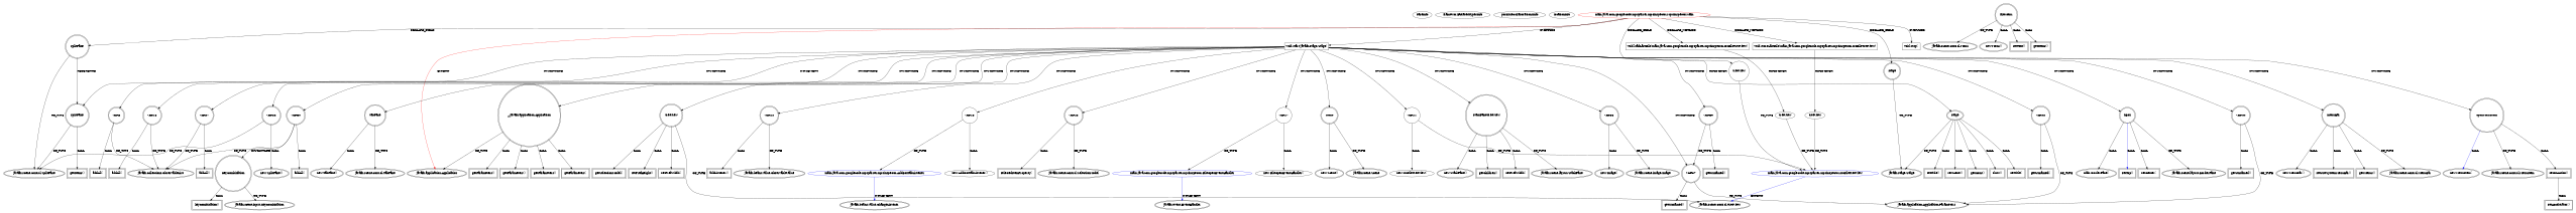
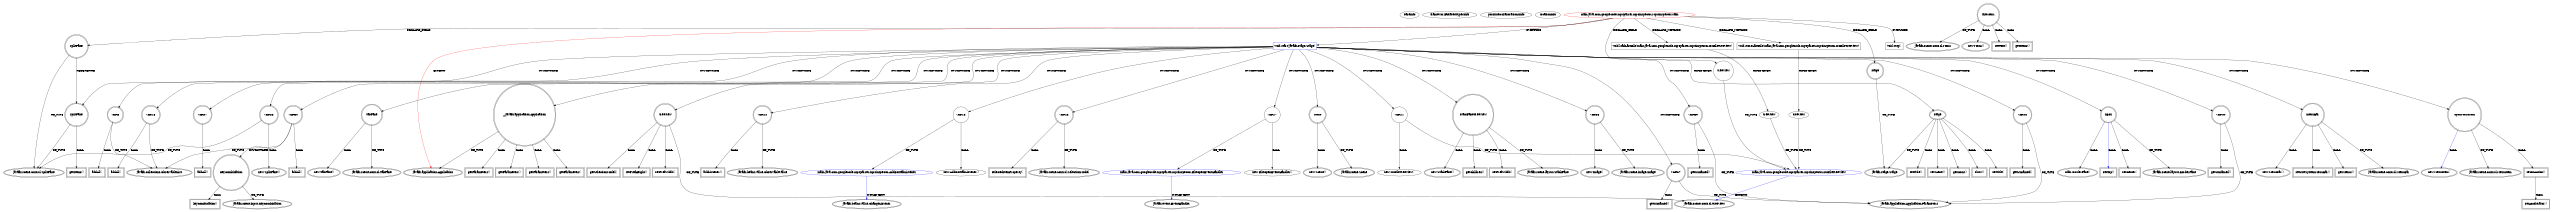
  digraph {
    node [isFrameworkType=true vertexType=INSIDE_CALL peripheries=2]
    baseInfo [category=extension_graph graphId=4069 isAnonymous=false possibleRelation=true isFrameworkType="" vertexType="" peripheries=""]
    frameworkRelatedTypesInfo [0="javafx.application.Application" isFrameworkType="" vertexType="" peripheries=""]
    possibleCollaborationsInfo [0="4069~OVERRIDING_METHOD_DECLARATION-INSTANTIATION-~javafx.application.Application ~javafx.beans.value.ChangeListener ~false~false" 1="4069~OVERRIDING_METHOD_DECLARATION-INSTANTIATION-~javafx.application.Application ~javafx.event.EventHandler ~false~false" 2="4069~CLIENT_METHOD_DECLARATION-PARAMETER_DECLARATION-CLIENT_METHOD_DECLARATION-PARAMETER_DECLARATION-OVERRIDING_METHOD_DECLARATION-INSTANTIATION-FIELD_DECLARATION-~javafx.application.Application ~javafx.scene.control.TreeView ~false~false" isFrameworkType="" vertexType="" peripheries=""]
    locationInfo [contextSignature=Mp4InspectorMain filePath="/sannies-isoviewer-fx/isoviewer-fx-master/src/main/java/com/googlecode/mp4parser/mp4inspector/Mp4InspectorMain.java" graphId=4069 projectName="sannies-isoviewer-fx" isFrameworkType="" vertexType="" peripheries=""]
    n5 [color=red isFrameworkType=false label="main.java.com.googlecode.mp4parser.mp4inspector.Mp4InspectorMain" vertexType=ROOT_CLIENT_CLASS_DECLARATION peripheries=""]
    n6 [label="javafx.application.Application" vertexType=FRAMEWORK_CLASS_TYPE]
    n7 [label=splitPane shape=circle vertexType=FIELD_DECLARATION]
    n8 [label=stage shape=circle vertexType=FIELD_DECLARATION]
    n9 [isFrameworkType=false label=treeView shape=circle vertexType=FIELD_DECLARATION peripheries=""]
-   n10 [isFrameworkType=false label="void start(javafx.stage.Stage)" shape=box vertexType=OVERRIDING_METHOD_DECLARATION peripheries=""]
+   n10 [isFrameworkType=false label="void start(javafx.stage.Stage)" shape=box vertexType=OVERRIDING_METHOD_DECLARATION color=blue peripheries=""]
    n11 [isFrameworkType=false label="void stop()" shape=box vertexType=OVERRIDING_METHOD_DECLARATION peripheries=""]
    n12 [isFrameworkType=false label="void loadLastFile(main.java.com.googlecode.mp4parser.mp4inspector.IsoFileTreeView)" shape=box vertexType=CLIENT_METHOD_DECLARATION peripheries=""]
    n13 [isFrameworkType=false label="void storeLastFile(main.java.com.googlecode.mp4parser.mp4inspector.IsoFileTreeView)" shape=box vertexType=CLIENT_METHOD_DECLARATION peripheries=""]
    n14 [label="javafx.scene.control.SplitPane" vertexType=FRAMEWORK_CLASS_TYPE]
    n15 [label=splitPane shape=circle vertexType=VARIABLE_EXPRESION]
    n16 [label="javafx.stage.Stage" vertexType=FRAMEWORK_CLASS_TYPE]
    n17 [color=blue isFrameworkType=false label="main.java.com.googlecode.mp4parser.mp4inspector.IsoFileTreeView" vertexType=REFERENCE_CLIENT_CLASS_DECLARATION peripheries=""]
    n18 [label=stage vertexType=PARAMETER_DECLARATION]
    n19 [label=hBox shape=circle vertexType=VARIABLE_EXPRESION]
    n20 [label=menuBar shape=circle vertexType=VARIABLE_EXPRESION]
    n21 [label=openMenuItem shape=circle vertexType=VARIABLE_EXPRESION]
    n22 [label=VAR8 shape=circle vertexType=VARIABLE_EXPRESION]
    n23 [label=tabPane shape=circle vertexType=VARIABLE_EXPRESION]
    n24 [isFrameworkType=false label=VAR11 shape=circle vertexType=VARIABLE_EXPRESION peripheries=""]
    n25 [label=VAR12 shape=circle vertexType=VARIABLE_EXPRESION]
    n26 [label=VAR13 shape=circle vertexType=VARIABLE_EXPRESION]
    n27 [label=treeView shape=circle vertexType=VARIABLE_EXPRESION]
    n28 [isFrameworkType=false label=VAR15 shape=circle vertexType=VARIABLE_EXPRESION peripheries=""]
    n29 [isFrameworkType=false label=VAR17 shape=circle vertexType=VARIABLE_EXPRESION peripheries=""]
    n30 [label=VAR18 shape=circle vertexType=VARIABLE_EXPRESION]
    n31 [label=scene shape=circle vertexType=VARIABLE_EXPRESION]
    n32 [label=VAR23 shape=circle vertexType=VARIABLE_EXPRESION]
    n33 [label=stackPaneTreeView shape=circle vertexType=VARIABLE_EXPRESION]
    n34 [label=VAR27 shape=circle vertexType=VARIABLE_EXPRESION]
    n35 [label=VAR30 shape=circle vertexType=VARIABLE_EXPRESION]
    n36 [label=VAR35 shape=circle vertexType=VARIABLE_EXPRESION]
    n37 [label=VAR37 shape=circle vertexType=VARIABLE_EXPRESION]
    n38 [label="_:javafx.application.Application" shape=circle vertexType=VARIABLE_EXPRESION]
    n39 [label=VAR39 shape=circle vertexType=VARIABLE_EXPRESION]
    n40 [label=VAR42 shape=circle vertexType=VARIABLE_EXPRESION]
    n41 [label=VAR44 shape=circle vertexType=VARIABLE_EXPRESION]
    n42 [isFrameworkType=false label=treeView vertexType=PARAMETER_DECLARATION peripheries=""]
    n43 [isFrameworkType=false label=treeView vertexType=PARAMETER_DECLARATION peripheries=""]
    n44 [label="getItems()" shape=box]
    n45 [label="javafx.scene.control.TreeView" vertexType=FRAMEWORK_CLASS_TYPE]
    n46 [label="setTitle()" shape=box]
    n47 [label="setScene()" shape=box]
    n48 [label="getIcons()" shape=box]
    n49 [label="show()" shape=box]
    n50 [label="setTitle()" shape=box]
    n51 [label="javafx.scene.layout.BorderPane" vertexType=FRAMEWORK_CLASS_TYPE]
    n52 [label="main BorderPane()" vertexType=CONSTRUCTOR_CALL]
    n53 [label="setTop()" shape=box]
    n54 [label="setCenter()" shape=box]
    n55 [label="javafx.scene.control.MenuBar" vertexType=FRAMEWORK_CLASS_TYPE]
    n56 [label="new MenuBar()" vertexType=CONSTRUCTOR_CALL]
    n57 [label="setUseSystemMenuBar()" shape=box]
    n58 [label="getMenus()" shape=box]
    n59 [label=fileMenu shape=circle vertexType=VARIABLE_EXPRESION]
    n60 [label="javafx.scene.control.Menu" vertexType=FRAMEWORK_CLASS_TYPE]
    n61 [label="new Menu()" vertexType=CONSTRUCTOR_CALL]
    n62 [label="setText()" shape=box]
    n63 [label="getItems()" shape=box]
    n64 [label="javafx.scene.control.MenuItem" vertexType=FRAMEWORK_CLASS_TYPE]
    n65 [label="new MenuItem()" vertexType=CONSTRUCTOR_CALL]
    n66 [label="setOnAction()" shape=box]
    n67 [label=KeyCombination shape=circle vertexType=VARIABLE_EXPRESION]
    n68 [label="javafx.scene.input.KeyCombination" vertexType=FRAMEWORK_CLASS_TYPE]
    n69 [label="keyCombination()" shape=box]
    n70 [label="javafx.collections.ObservableList" vertexType=FRAMEWORK_INTERFACE_TYPE]
    n71 [label="addAll()" shape=box]
    n72 [label="javafx.scene.control.TabPane" vertexType=FRAMEWORK_CLASS_TYPE]
    n73 [label="new TabPane()" vertexType=CONSTRUCTOR_CALL]
    n74 [isFrameworkType=false label="new IsoFileTreeView()" vertexType=CONSTRUCTOR_CALL peripheries=""]
    n75 [label="javafx.beans.value.ObservableValue" vertexType=FRAMEWORK_INTERFACE_TYPE]
    n76 [label="addListener()" shape=box]
    n77 [label="javafx.scene.control.SelectionModel" vertexType=FRAMEWORK_CLASS_TYPE]
    n78 [label="selectedItemProperty()" shape=box]
    n79 [label="getSelectionModel()" shape=box]
    n80 [label="setPrefHeight()" shape=box]
    n81 [label="setPrefWidth()" shape=box]
    n82 [color=blue isFrameworkType=false label="main.java.com.googlecode.mp4parser.mp4inspector.AddBoxTabListener" vertexType=REFERENCE_CLIENT_CLASS_DECLARATION peripheries=""]
    n83 [isFrameworkType=false label="new AddBoxTabListener()" vertexType=CONSTRUCTOR_CALL peripheries=""]
    n84 [color=blue isFrameworkType=false label="main.java.com.googlecode.mp4parser.mp4inspector.FileOpenEventHandler" vertexType=REFERENCE_CLIENT_CLASS_DECLARATION peripheries=""]
    n85 [isFrameworkType=false label="new FileOpenEventHandler()" vertexType=CONSTRUCTOR_CALL peripheries=""]
    n86 [label="addAll()" shape=box]
    n87 [label="javafx.scene.Scene" vertexType=FRAMEWORK_CLASS_TYPE]
    n88 [label="new Scene()" vertexType=CONSTRUCTOR_CALL]
    n89 [label="new SplitPane()" vertexType=CONSTRUCTOR_CALL]
    n90 [label="javafx.scene.layout.StackPane" vertexType=FRAMEWORK_CLASS_TYPE]
    n91 [label="new StackPane()" vertexType=CONSTRUCTOR_CALL]
    n92 [label="getChildren()" shape=box]
    n93 [label="setPrefWidth()" shape=box]
    n94 [label="addAll()" shape=box]
    n95 [label="addAll()" shape=box]
    n96 [label="javafx.scene.image.Image" vertexType=FRAMEWORK_CLASS_TYPE]
    n97 [label="new Image()" vertexType=CONSTRUCTOR_CALL]
    n98 [label="javafx.application.Application.Parameters" vertexType=FRAMEWORK_CLASS_TYPE]
    n99 [label="getUnnamed()" shape=box]
    n100 [label="getParameters()" shape=box]
    n101 [label="getParameters()" shape=box]
    n102 [label="getParameters()" shape=box]
    n103 [label="getParameters()" shape=box]
    n104 [label="getUnnamed()" shape=box]
    n105 [label="getUnnamed()" shape=box]
    n106 [label="getUnnamed()" shape=box]
    n107 [label="setAccelerator()" shape=box]
    n108 [label="javafx.beans.value.ChangeListener" vertexType=FRAMEWORK_INTERFACE_TYPE]
    n109 [label="javafx.event.EventHandler" vertexType=FRAMEWORK_INTERFACE_TYPE]
    n5 -> n6 [color=red label=EXTEND]
    n5 -> n7 [label=DECLARE_FIELD]
    n5 -> n8 [label=DECLARE_FIELD]
    n5 -> n9 [label=DECLARE_FIELD]
    n5 -> n10 [label=OVERRIDE]
    n5 -> n11 [label=OVERRIDE]
    n5 -> n12 [label=DECLARE_METHOD]
    n5 -> n13 [label=DECLARE_METHOD]
    n7 -> n14 [label=OF_TYPE]
    n7 -> n15 [label=REFERENCE]
    n8 -> n16 [label=OF_TYPE]
    n9 -> n17 [label=OF_TYPE]
    n10 -> n15 [label=INSTANTIATE]
    n10 -> n18 [label=PARAMETER]
    n10 -> n19 [label=INSTANTIATE]
    n10 -> n20 [label=INSTANTIATE]
    n10 -> n21 [label=INSTANTIATE]
    n10 -> n22 [label=INSTANTIATE]
    n10 -> n23 [label=INSTANTIATE]
    n10 -> n24 [label=INSTANTIATE]
    n10 -> n25 [label=INSTANTIATE]
    n10 -> n26 [label=INSTANTIATE]
    n10 -> n27 [label=INSTANTIATE]
    n10 -> n28 [label=INSTANTIATE]
    n10 -> n29 [label=INSTANTIATE]
-   n10 -> n30 [label=IMPLEMENT]
+   n10 -> n30 [label=INSTANTIATE]
    n10 -> n31 [label=INSTANTIATE]
    n10 -> n32 [label=INSTANTIATE]
    n10 -> n33 [label=INSTANTIATE]
    n10 -> n34 [label=INSTANTIATE]
    n10 -> n35 [label=INSTANTIATE]
    n10 -> n36 [label=INSTANTIATE]
    n10 -> n37 [label=INSTANTIATE]
    n10 -> n38 [label=INSTANTIATE]
    n10 -> n39 [label=INSTANTIATE]
    n10 -> n40 [label=INSTANTIATE]
    n10 -> n41 [label=INSTANTIATE]
    n12 -> n42 [label=PARAMETER]
    n13 -> n43 [label=PARAMETER]
    n15 -> n14 [label=OF_TYPE]
    n15 -> n44 [label=CALL]
    n17 -> n45 [color=blue label=EXTEND]
    n18 -> n16 [label=OF_TYPE]
    n18 -> n46 [label=CALL]
    n18 -> n47 [label=CALL]
    n18 -> n48 [label=CALL]
    n18 -> n49 [label=CALL]
    n18 -> n50 [label=CALL]
    n19 -> n51 [label=OF_TYPE]
    n19 -> n52 [label=CALL]
    n19 -> n53 [color=blue label=CALL]
    n19 -> n54 [label=CALL]
    n20 -> n55 [label=OF_TYPE]
    n20 -> n56 [label=CALL]
    n20 -> n57 [label=CALL]
    n20 -> n58 [label=CALL]
    n21 -> n64 [label=OF_TYPE]
    n21 -> n65 [color=blue label=CALL]
    n21 -> n66 [label=CALL]
    n22 -> n70 [label=OF_TYPE]
    n22 -> n71 [label=CALL]
    n23 -> n72 [label=OF_TYPE]
    n23 -> n73 [label=CALL]
    n24 -> n17 [label=OF_TYPE]
    n24 -> n74 [label=CALL]
    n25 -> n75 [label=OF_TYPE]
    n25 -> n76 [label=CALL]
    n26 -> n77 [label=OF_TYPE]
    n26 -> n78 [label=CALL]
    n27 -> n45 [label=OF_TYPE]
    n27 -> n79 [label=CALL]
    n27 -> n80 [label=CALL]
    n27 -> n81 [label=CALL]
    n28 -> n82 [label=OF_TYPE]
    n28 -> n83 [label=CALL]
    n29 -> n84 [label=OF_TYPE]
    n29 -> n85 [label=CALL]
    n30 -> n70 [label=OF_TYPE]
    n30 -> n86 [label=CALL]
    n31 -> n87 [label=OF_TYPE]
    n31 -> n88 [label=CALL]
    n32 -> n14 [label=OF_TYPE]
    n32 -> n89 [label=CALL]
    n33 -> n90 [label=OF_TYPE]
    n33 -> n91 [label=CALL]
    n33 -> n92 [label=CALL]
    n33 -> n93 [label=CALL]
-   n34 -> n70 [label=OF_TYPE]
    n34 -> n94 [label=CALL]
    n35 -> n67 [label=INSTANTIATE]
    n35 -> n70 [label=OF_TYPE]
    n35 -> n95 [label=CALL]
    n36 -> n96 [label=OF_TYPE]
    n36 -> n97 [label=CALL]
    n37 -> n98 [label=OF_TYPE]
    n37 -> n99 [label=CALL]
    n38 -> n6 [label=OF_TYPE]
    n38 -> n100 [label=CALL]
    n38 -> n101 [label=CALL]
    n38 -> n102 [label=CALL]
    n38 -> n103 [label=CALL]
-   n39 -> n37 [label=OF_TYPE]
+   n39 -> n98 [label=OF_TYPE]
    n39 -> n104 [label=CALL]
    n40 -> n98 [label=OF_TYPE]
    n40 -> n105 [label=CALL]
    n41 -> n98 [label=OF_TYPE]
    n41 -> n106 [label=CALL]
    n42 -> n17 [label=OF_TYPE]
    n43 -> n17 [label=OF_TYPE]
    n59 -> n60 [label=OF_TYPE]
    n59 -> n61 [label=CALL]
    n59 -> n62 [label=CALL]
    n59 -> n63 [label=CALL]
    n66 -> n107 [label=CALL]
    n67 -> n68 [label=OF_TYPE]
    n67 -> n69 [label=CALL]
    n82 -> n108 [color=blue label=IMPLEMENT]
    n84 -> n109 [color=blue label=IMPLEMENT]
  }
